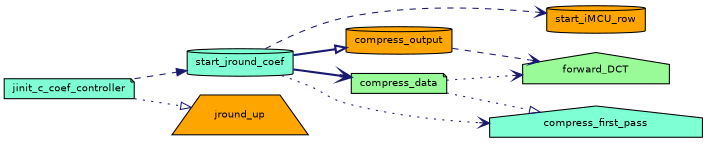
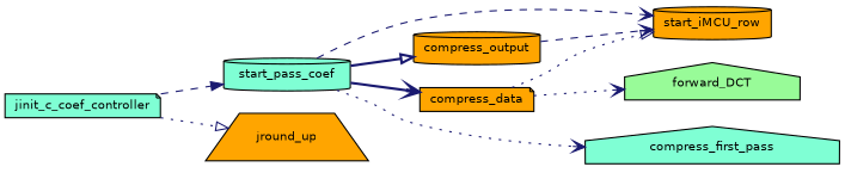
  digraph {
    rankdir=LR
    node [color=black fillcolor=aquamarine fontname=Helvetica fontsize=10 shape=cylinder style=filled]
    edge [arrowhead=vee color=midnightblue fontname=Helvetica fontsize=10 labelfontname=Helvetica labelfontsize=10 style=dotted]
    n1 [fontcolor=black height=0.2 label=jinit_c_coef_controller shape=note width=0.4]
-   n2 [height=0.2 label=start_jround_coef width=0.4]
+   n2 [height=0.2 label=start_pass_coef width=0.4]
    n3 [fillcolor=orange height=0.2 label=jround_up shape=trapezium width=0.4]
    n4 [fillcolor=orange height=0.2 label=start_iMCU_row width=0.4]
-   n5 [fillcolor=palegreen height=0.2 label=compress_data shape=note width=0.4]
+   n5 [fillcolor=orange height=0.2 label=compress_data shape=note width=0.4]
    n6 [height=0.2 label=compress_first_pass shape=house width=0.4]
    n7 [fillcolor=orange height=0.2 label=compress_output width=0.4]
    n8 [fillcolor=palegreen height=0.2 label=forward_DCT shape=house width=0.4]
    n1 -> n2 [arrowhead=normal style=dashed]
    n1 -> n3 [arrowhead=onormal]
    n2 -> n4 [style=dashed]
    n2 -> n5 [style=bold]
    n2 -> n6
    n2 -> n7 [arrowhead=onormal style=bold]
-   n5 -> n6 [arrowhead=onormal]
+   n5 -> n4 [arrowhead=onormal]
    n5 -> n8
-   n7 -> n8 [style=dashed]
+   n7 -> n4 [style=dashed]
  }
